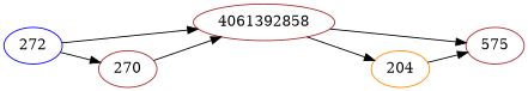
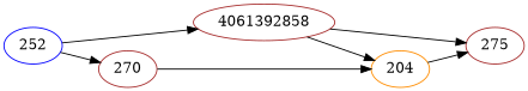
  strict digraph {
    rankdir=LR
    node [color=brown]
    270
    4061392858
-   272 [color=blue]
+   272 [color=blue label=252]
    n4 [color=darkorange label=204]
-   275 [label=575]
-   270 -> 4061392858
+   275
+   270 -> n4
    4061392858 -> n4
    4061392858 -> 275
    272 -> 270
    272 -> 4061392858
    n4 -> 275
  }
